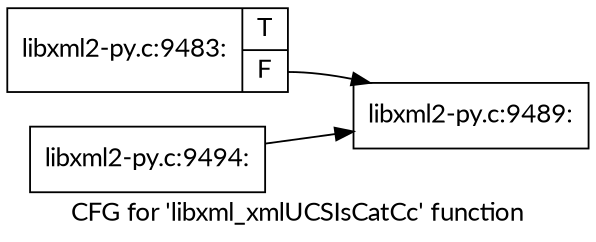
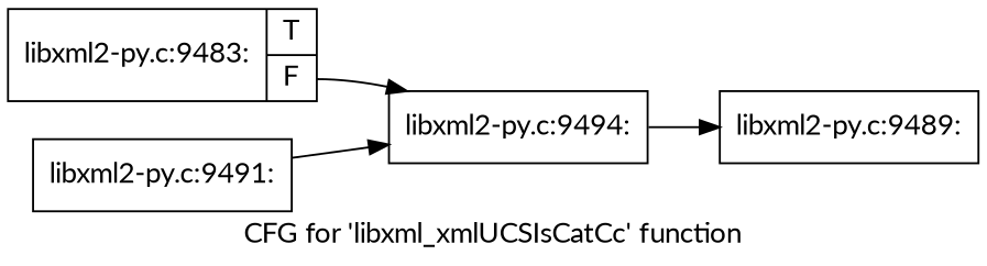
  digraph {
    fontname=Lato
    label="CFG for 'libxml_xmlUCSIsCatCc' function"
    rankdir=LR
    node [fontname=Lato shape=record]
    edge [fontname=Lato]
    n1 [label="{libxml2-py.c:9483:|{<s0>T|<s1>F}}"]
    n2 [label="{libxml2-py.c:9489:}"]
+   n3 [label="{libxml2-py.c:9491:}"]
    n4 [label="{libxml2-py.c:9494:}"]
-   n1 -> n2 [tailport=s1]
+   n1 -> n4 [tailport=s1]
+   n3 -> n4
    n4 -> n2
  }
